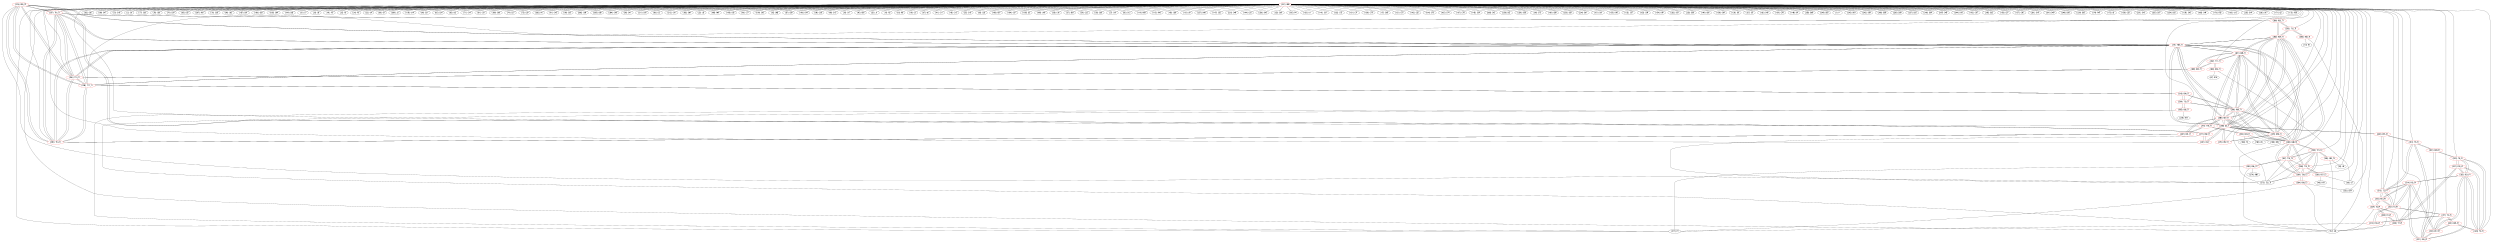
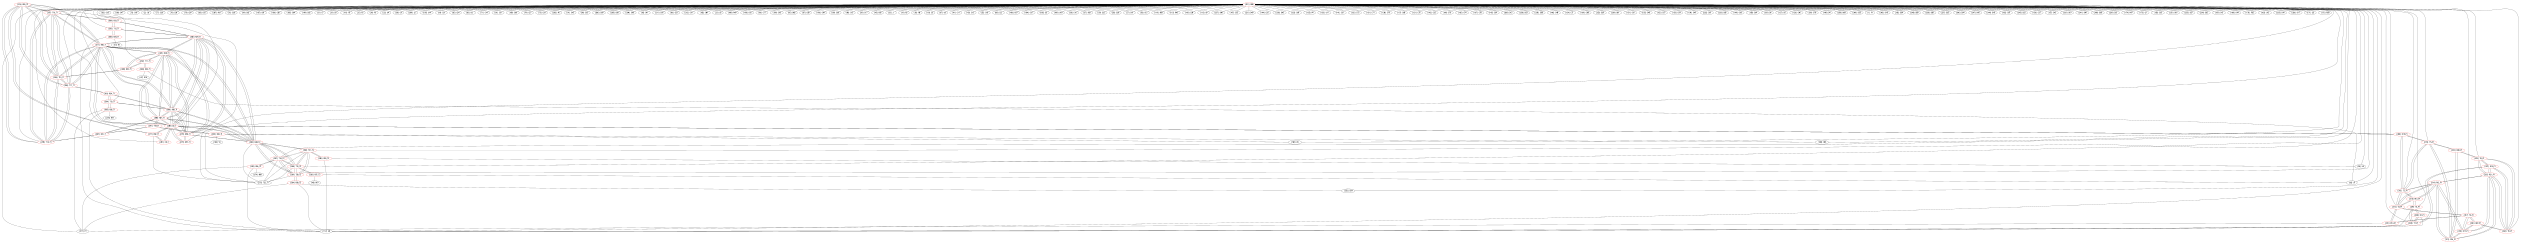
  graph {
    fontname="Roboto Mono"
    node [fontname="Roboto Mono"]
    edge [fontname="Roboto Mono"]
    n1 [color=red label="(276) R35_T2"]
    n2 [color=red label="(297) T16_T1"]
    n3 [color=red label="(296) T15_T1"]
    n4 [color=red label="(311) R35_T1"]
    n5 [color=red label="(295) T14_T1"]
    n6 [color=red label="(298) T17_T1"]
    n7 [color=red label="(277) R52_T1"]
    n8 [label="(275) T22_T1"]
    n9 [color=red label="(309) R33_T1"]
    n10 [color=red label="(308) R32_T1"]
    n11 [color=red label="(280) D2_T"]
    n12 [color=red label="(278) R58_T1"]
    n13 [color=red label="(302) R29_T1"]
    n14 [color=red label="(286) R40_T2"]
    n15 [color=red label="(306) R30_T1"]
    n16 [color=red label="(300) R27_T1"]
    n17 [color=red label="(301) R28_T1"]
    n18 [color=red label="(307) R31_T1"]
    n19 [color=red label="(310) R34_T1"]
    n20 [color=red label="(281) C8_T"]
    n21 [color=red label="(293) T12_T1"]
    n22 [color=red label="(292) T11_T1"]
    n23 [color=red label="(279) R57_T1"]
    n24 [color=red label="(320) R15_P1"]
    n25 [color=red label="(287) T18_T2"]
    n26 [color=red label="(288) T19_T2"]
    n27 [color=red label="(289) T20_T2"]
    n28 [color=red label="(290) T21_T2"]
    n29 [color=red label="(294) T13_T1"]
    n30 [color=red label="(291) T10_T1"]
    n31 [color=red label="(313) T2_P1"]
    n32 [color=red label="(319) T5_P1"]
    n33 [color=red label="(303) R25_T1"]
    n34 [color=red label="(282) R36_T2"]
    n35 [color=red label="(283) R37_T2"]
    n36 [color=red label="(284) R38_T2"]
    n37 [color=red label="(285) R39_T2"]
    n38 [color=red label="(305) R26_T1"]
    n39 [color=red label="(299) R23_T1"]
    n40 [color=red label="(304) R24_T1"]
    n41 [color=red label="(312) T3_P1"]
    n42 [color=red label="(315) R13_P1"]
    n43 [color=red label="(314) R12_P1"]
    n44 [color=red label="(321) R16_P1"]
    n45 [color=red label="(322) R20_P1"]
    n46 [label="(112) U8"]
    n47 [label="(274) R80"]
    n48 [label="(217) P7"]
    n49 [label="(48) R19"]
    n50 [label="(68) U7"]
    n51 [label="(252) D24"]
    n52 [label="(28) U5"]
    n53 [label="(190) U13"]
    n54 [label="(188) C85"]
    n55 [label="(184) Y2"]
    n56 [label="(47) R18"]
    n57 [label="(13) R1"]
    n58 [label="(273) R77"]
    n59 [color=red label="(316) R14_P1"]
    n60 [color=red label="(317) T6_P1"]
    n61 [color=red label="(318) R17_P1"]
    n62 [color=red label="(326) R22_P1"]
    n63 [color=red label="(329) T4_P1"]
    n64 [color=red label="(325) R21_P1"]
    n65 [color=red label="(324) T9_P1"]
    n66 [color=red label="(328) T7_P1"]
    n67 [color=red label="(330) R1_P1"]
    n68 [color=red label="(323) T8_P1"]
    n69 [color=red label="(327) R19_P1"]
    n70 [color=red label="(331) GND"]
    n71 [label="(82) C65"]
    n72 [label="(80) C47"]
    n73 [label="(73) C10"]
    n74 [label="(2) C6"]
    n75 [label="(77) C26"]
    n76 [label="(78) C36"]
    n77 [label="(79) C39"]
    n78 [label="(85) C55"]
    n79 [label="(207) R61"]
    n80 [label="(76) C28"]
    n81 [label="(84) C62"]
    n82 [label="(187) C81"]
    n83 [label="(186) C83"]
    n84 [label="(185) C84"]
    n85 [label="(194) C82"]
    n86 [label="(31) C7"]
    n87 [label="(29) C8"]
    n88 [label="(191) P5"]
    n89 [label="(25) P2"]
    n90 [label="(24) P3"]
    n91 [label="(22) U4"]
    n92 [label="(30) C9"]
    n93 [label="(209) J2"]
    n94 [label="(195) U14"]
    n95 [label="(64) C21"]
    n96 [label="(65) C24"]
    n97 [label="(83) C63"]
    n98 [label="(71) C14"]
    n99 [label="(81) C51"]
    n100 [label="(189) C86"]
    n101 [label="(74) C27"]
    n102 [label="(75) C29"]
    n103 [label="(202) P6"]
    n104 [label="(91) C45"]
    n105 [label="(90) C35"]
    n106 [label="(206) C89"]
    n107 [label="(205) C88"]
    n108 [label="(204) C90"]
    n109 [label="(98) C41"]
    n110 [label="(211) C95"]
    n111 [label="(86) C53"]
    n112 [label="(212) C91"]
    n113 [label="(102) SW1"]
    n114 [label="(23) U2"]
    n115 [label="(100) R49"]
    n116 [label="(198) C92"]
    n117 [label="(96) C77"]
    n118 [label="(199) C93"]
    n119 [label="(95) SW2"]
    n120 [label="(87) C50"]
    n121 [label="(196) C94"]
    n122 [label="(89) C38"]
    n123 [label="(40) C15"]
    n124 [label="(39) C17"]
    n125 [label="(45) R35"]
    n126 [label="(33) J1"]
    n127 [label="(19) R2"]
    n128 [label="(18) R8"]
    n129 [label="(10) C3"]
    n130 [label="(67) U6"]
    n131 [label="(41) C11"]
    n132 [label="(43) C13"]
    n133 [label="(55) C18"]
    n134 [label="(60) C23"]
    n135 [label="(106) R37"]
    n136 [label="(104) C67"]
    n137 [label="(105) D2"]
    n138 [label="(109) U10"]
    n139 [label="(38) C16"]
    n140 [label="(37) R29"]
    n141 [label="(59) C22"]
    n142 [label="(58) C20"]
    n143 [label="(57) C19"]
    n144 [label="(56) C12"]
    n145 [label="(119) R50"]
    n146 [label="(115) R43"]
    n147 [label="(143) C30"]
    n148 [label="(113) U9"]
    n149 [label="(257) D48"]
    n150 [label="(147) C52"]
    n151 [label="(231) D49"]
    n152 [label="(144) C25"]
    n153 [label="(256) D43"]
    n154 [label="(123) C69"]
    n155 [label="(135) P4"]
    n156 [label="(133) U11"]
    n157 [label="(141) C31"]
    n158 [label="(132) C72"]
    n159 [label="(131) C71"]
    n160 [label="(130) C79"]
    n161 [label="(117) C68"]
    n162 [label="(121) C75"]
    n163 [label="(142) C32"]
    n164 [label="(164) C76"]
    n165 [label="(165) C74"]
    n166 [label="(167) C78"]
    n167 [label="(145) C34"]
    n168 [label="(260) D12"]
    n169 [label="(258) D53"]
    n170 [label="(259) D58"]
+   n171 [label="(146) C40"]
    n172 [label="(124) C73"]
    n173 [label="(169) C80"]
    n174 [label="(253) D29"]
    n175 [label="(234) D61"]
    n176 [label="(151) C61"]
    n177 [label="(155) C48"]
    n178 [label="(152) C57"]
    n179 [label="(153) C54"]
    n180 [label="(154) C49"]
    n181 [label="(232) D51"]
    n182 [label="(233) D56"]
    n183 [label="(149) C66"]
    n184 [label="(150) C64"]
    n185 [label="(129) D6"]
    n186 [label="(127) D5"]
    n187 [label="(126) C46"]
    n188 [label="(139) C70"]
    n189 [label="(140) D4"]
    n190 [label="(250) D60"]
    n191 [label="(249) D55"]
    n192 [label="(1) P1"]
    n193 [label="(243) D10"]
    n194 [label="(242) D54"]
    n195 [label="(248) D50"]
    n196 [label="(238) D30"]
    n197 [label="(237) D25"]
    n198 [label="(246) D34"]
    n199 [label="(247) D45"]
    n200 [label="(244) D18"]
    n201 [label="(192) C87"]
    n202 [label="(245) D22"]
    n203 [label="(156) C37"]
    n204 [label="(157) C42"]
    n205 [label="(261) D19"]
    n206 [label="(241) D49"]
    n207 [label="(240) D38"]
    n208 [label="(239) D33"]
    n209 [label="(174) R47"]
    n210 [label="(173) Q1"]
    n211 [label="(158) C33"]
    n212 [label="(251) D16"]
    n213 [label="(255) D37"]
    n214 [label="(254) D32"]
    n215 [label="(159) C43"]
    n216 [label="(160) C44"]
    n217 [label="(176) FB2"]
    n218 [label="(163) U12"]
    n219 [label="(235) D14"]
    n220 [label="(236) D17"]
    n221 [label="(171) Q2"]
    n222 [label="(172) R58"]
    n1 -- n2
    n1 -- n3
    n1 -- n4
    n1 -- n5
    n1 -- n6
    n1 -- n7
    n1 -- n8
    n2 -- n1
    n2 -- n3
    n2 -- n4
    n2 -- n5
    n2 -- n6
    n2 -- n9
    n3 -- n1
    n3 -- n2
    n3 -- n4
    n3 -- n5
    n3 -- n6
    n3 -- n10
    n4 -- n1
    n4 -- n2
    n4 -- n3
    n4 -- n5
    n4 -- n6
    n4 -- n11
    n4 -- n12
    n4 -- n13
    n4 -- n14
    n4 -- n15
    n4 -- n16
    n4 -- n17
    n5 -- n1
    n5 -- n2
    n5 -- n3
    n5 -- n4
    n5 -- n6
    n5 -- n18
    n6 -- n1
    n6 -- n2
    n6 -- n3
    n6 -- n4
    n6 -- n5
    n6 -- n19
    n7 -- n1
    n7 -- n8
    n7 -- n11
    n7 -- n20
    n9 -- n2
    n9 -- n13
    n9 -- n21
    n10 -- n3
    n10 -- n17
    n10 -- n22
    n11 -- n4
    n11 -- n7
    n11 -- n12
    n11 -- n13
    n11 -- n14
    n11 -- n15
    n11 -- n16
    n11 -- n17
    n11 -- n20
    n11 -- n23
    n11 -- n24
    n12 -- n4
    n12 -- n11
    n12 -- n13
    n12 -- n14
    n12 -- n15
    n12 -- n16
    n12 -- n17
    n12 -- n23
    n13 -- n4
    n13 -- n9
    n13 -- n11
    n13 -- n12
    n13 -- n14
    n13 -- n15
    n13 -- n16
    n13 -- n17
    n13 -- n21
    n14 -- n4
    n14 -- n8
    n14 -- n11
    n14 -- n12
    n14 -- n13
    n14 -- n15
    n14 -- n16
    n14 -- n17
    n14 -- n25
    n14 -- n26
    n14 -- n27
    n14 -- n28
    n15 -- n4
    n15 -- n11
    n15 -- n12
    n15 -- n13
    n15 -- n14
    n15 -- n16
    n15 -- n17
    n15 -- n19
    n15 -- n29
    n16 -- n4
    n16 -- n11
    n16 -- n12
    n16 -- n13
    n16 -- n14
    n16 -- n15
    n16 -- n17
    n16 -- n18
    n16 -- n30
    n17 -- n4
    n17 -- n10
    n17 -- n11
    n17 -- n12
    n17 -- n13
    n17 -- n14
    n17 -- n15
    n17 -- n16
    n17 -- n22
    n18 -- n5
    n18 -- n16
    n18 -- n30
    n19 -- n6
    n19 -- n15
    n19 -- n29
    n20 -- n7
    n20 -- n11
    n21 -- n9
    n21 -- n13
    n21 -- n33
    n22 -- n10
    n22 -- n17
    n22 -- n40
    n23 -- n11
    n23 -- n12
    n24 -- n11
    n24 -- n31
    n24 -- n32
    n25 -- n8
    n25 -- n14
    n25 -- n26
    n25 -- n27
    n25 -- n28
    n25 -- n34
    n26 -- n8
    n26 -- n14
    n26 -- n25
    n26 -- n27
    n26 -- n28
    n26 -- n35
    n27 -- n8
    n27 -- n14
    n27 -- n25
    n27 -- n26
    n27 -- n28
    n27 -- n36
    n28 -- n8
    n28 -- n14
    n28 -- n25
    n28 -- n26
    n28 -- n27
    n28 -- n37
    n29 -- n15
    n29 -- n19
    n29 -- n38
    n30 -- n16
    n30 -- n18
    n30 -- n39
    n31 -- n24
    n31 -- n32
    n31 -- n41
    n31 -- n42
    n31 -- n43
    n32 -- n24
    n32 -- n31
    n32 -- n44
    n32 -- n45
    n33 -- n21
    n33 -- n46
    n33 -- n57
    n34 -- n25
    n34 -- n46
    n34 -- n47
    n34 -- n48
    n35 -- n26
    n35 -- n49
    n35 -- n50
    n36 -- n27
    n36 -- n46
    n36 -- n48
    n36 -- n51
    n37 -- n28
    n37 -- n46
    n37 -- n52
    n38 -- n29
    n38 -- n46
    n38 -- n48
    n38 -- n58
    n39 -- n30
    n39 -- n53
    n39 -- n54
    n39 -- n55
    n40 -- n22
    n40 -- n50
    n40 -- n56
    n41 -- n31
    n41 -- n42
    n41 -- n43
    n41 -- n59
    n41 -- n60
    n42 -- n31
    n42 -- n41
    n42 -- n43
    n42 -- n63
    n43 -- n31
    n43 -- n41
    n43 -- n42
    n43 -- n44
    n43 -- n61
    n43 -- n64
    n44 -- n32
    n44 -- n43
    n44 -- n45
    n44 -- n61
    n44 -- n64
    n45 -- n32
    n45 -- n44
    n45 -- n68
    n59 -- n41
    n59 -- n48
    n59 -- n60
    n60 -- n41
    n60 -- n59
    n60 -- n61
    n60 -- n62
    n61 -- n43
    n61 -- n44
    n61 -- n60
    n61 -- n62
    n61 -- n64
    n62 -- n60
    n62 -- n61
    n62 -- n65
    n63 -- n42
    n63 -- n46
    n63 -- n66
    n63 -- n67
    n64 -- n43
    n64 -- n44
    n64 -- n61
    n64 -- n65
    n64 -- n68
    n64 -- n69
    n65 -- n62
    n65 -- n64
    n65 -- n68
    n65 -- n69
    n66 -- n46
    n66 -- n63
    n66 -- n67
    n66 -- n69
    n67 -- n46
    n67 -- n63
    n67 -- n66
    n68 -- n45
    n68 -- n64
    n68 -- n65
    n68 -- n69
    n69 -- n64
    n69 -- n65
    n69 -- n66
    n69 -- n68
    n70 -- n2
    n70 -- n3
    n70 -- n5
    n70 -- n6
    n70 -- n8
    n70 -- n11
    n70 -- n20
    n70 -- n21
    n70 -- n22
    n70 -- n23
    n70 -- n25
    n70 -- n26
    n70 -- n27
    n70 -- n28
    n70 -- n29
    n70 -- n30
    n70 -- n31
    n70 -- n32
    n70 -- n41
    n70 -- n46
    n70 -- n48
    n70 -- n50
    n70 -- n51
    n70 -- n52
    n70 -- n53
    n70 -- n54
    n70 -- n60
    n70 -- n63
    n70 -- n65
    n70 -- n66
    n70 -- n68
    n70 -- n71
    n70 -- n72
    n70 -- n73
    n70 -- n74
    n70 -- n75
    n70 -- n76
    n70 -- n77
    n70 -- n78
    n70 -- n79
    n70 -- n80
    n70 -- n81
    n70 -- n82
    n70 -- n83
    n70 -- n84
    n70 -- n85
    n70 -- n86
    n70 -- n87
    n70 -- n88
    n70 -- n89
    n70 -- n90
    n70 -- n91
    n70 -- n92
    n70 -- n93
    n70 -- n94
    n70 -- n95
    n70 -- n96
    n70 -- n97
    n70 -- n98
    n70 -- n99
    n70 -- n100
    n70 -- n101
    n70 -- n102
    n70 -- n103
    n70 -- n104
    n70 -- n105
    n70 -- n106
    n70 -- n107
    n70 -- n108
    n70 -- n109
    n70 -- n110
    n70 -- n111
    n70 -- n112
    n70 -- n113
    n70 -- n114
    n70 -- n115
    n70 -- n116
    n70 -- n117
    n70 -- n118
    n70 -- n119
    n70 -- n120
    n70 -- n121
    n70 -- n122
    n70 -- n123
    n70 -- n124
    n70 -- n125
    n70 -- n126
    n70 -- n127
    n70 -- n128
    n70 -- n129
    n70 -- n130
    n70 -- n131
    n70 -- n132
    n70 -- n133
    n70 -- n134
    n70 -- n135
    n70 -- n136
    n70 -- n137
    n70 -- n138
    n70 -- n139
    n70 -- n140
    n70 -- n141
    n70 -- n142
    n70 -- n143
    n70 -- n144
    n70 -- n145
    n70 -- n146
    n70 -- n147
    n70 -- n148
    n70 -- n149
    n70 -- n150
    n70 -- n151
    n70 -- n152
    n70 -- n153
    n70 -- n154
    n70 -- n155
    n70 -- n156
    n70 -- n157
    n70 -- n158
    n70 -- n159
    n70 -- n160
    n70 -- n161
    n70 -- n162
    n70 -- n163
    n70 -- n164
    n70 -- n165
    n70 -- n166
    n70 -- n167
    n70 -- n168
    n70 -- n169
    n70 -- n170
+   n70 -- n171
    n70 -- n172
    n70 -- n173
    n70 -- n174
    n70 -- n175
    n70 -- n176
    n70 -- n177
    n70 -- n178
    n70 -- n179
    n70 -- n180
    n70 -- n181
    n70 -- n182
    n70 -- n183
    n70 -- n184
    n70 -- n185
    n70 -- n186
    n70 -- n187
    n70 -- n188
    n70 -- n189
    n70 -- n190
    n70 -- n191
    n70 -- n192
    n70 -- n193
    n70 -- n194
    n70 -- n195
    n70 -- n196
    n70 -- n197
    n70 -- n198
    n70 -- n199
    n70 -- n200
    n70 -- n201
    n70 -- n202
    n70 -- n203
    n70 -- n204
    n70 -- n205
    n70 -- n206
    n70 -- n207
    n70 -- n208
    n70 -- n209
    n70 -- n210
    n70 -- n211
    n70 -- n212
    n70 -- n213
    n70 -- n214
    n70 -- n215
    n70 -- n216
    n70 -- n217
    n70 -- n218
    n70 -- n219
    n70 -- n220
    n70 -- n221
    n70 -- n222
  }
